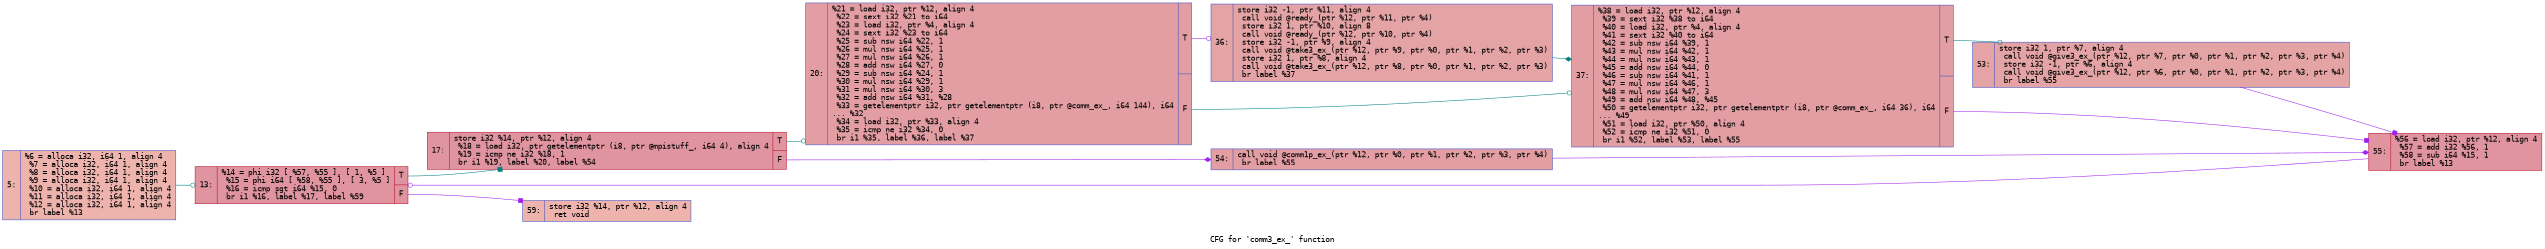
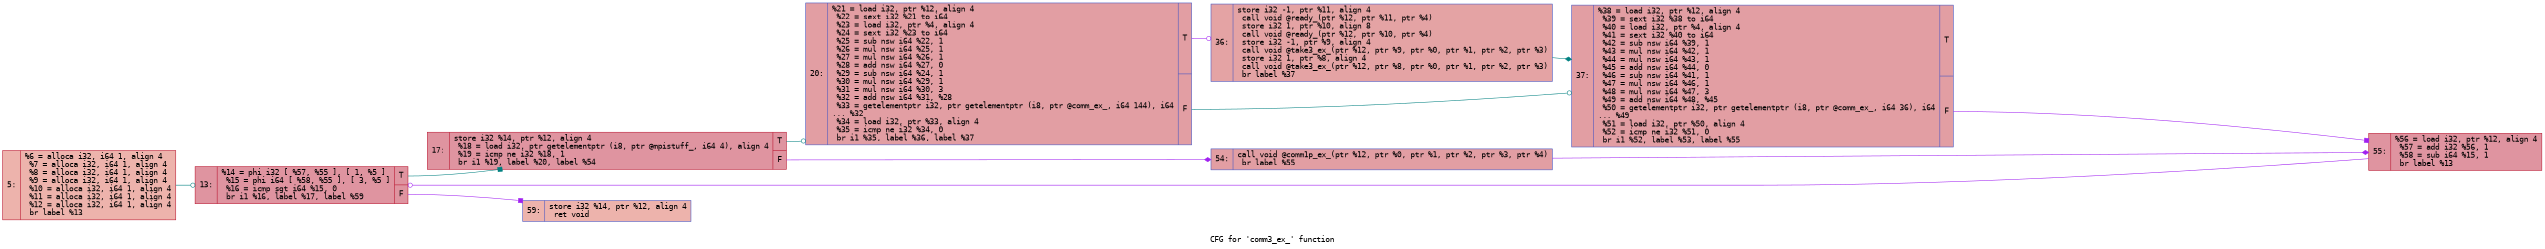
  digraph {
    fontname="DejaVu Sans Mono"
    label="CFG for 'comm3_ex_' function"
    rankdir=LR
    node [color="#3d50c3ff" fillcolor="#b70d2870" fontname="DejaVu Sans Mono" shape=record style=filled]
    edge [arrowhead=odot color=purple fontname="DejaVu Sans Mono"]
-   n1 [fillcolor="#d6524470" label="{5:\l|  %6 = alloca i32, i64 1, align 4\l  %7 = alloca i32, i64 1, align 4\l  %8 = alloca i32, i64 1, align 4\l  %9 = alloca i32, i64 1, align 4\l  %10 = alloca i32, i64 1, align 4\l  %11 = alloca i32, i64 1, align 4\l  %12 = alloca i32, i64 1, align 4\l  br label %13\l}"]
+   n1 [color="#b70d28ff" fillcolor="#d6524470" label="{5:\l|  %6 = alloca i32, i64 1, align 4\l  %7 = alloca i32, i64 1, align 4\l  %8 = alloca i32, i64 1, align 4\l  %9 = alloca i32, i64 1, align 4\l  %10 = alloca i32, i64 1, align 4\l  %11 = alloca i32, i64 1, align 4\l  %12 = alloca i32, i64 1, align 4\l  br label %13\l}"]
    n2 [color="#b70d28ff" label="{13:\l|  %14 = phi i32 [ %57, %55 ], [ 1, %5 ]\l  %15 = phi i64 [ %58, %55 ], [ 3, %5 ]\l  %16 = icmp sgt i64 %15, 0\l  br i1 %16, label %17, label %59\l|{<s0>T|<s1>F}}"]
    n3 [color="#b70d28ff" label="{17:\l|  store i32 %14, ptr %12, align 4\l  %18 = load i32, ptr getelementptr (i8, ptr @mpistuff_, i64 4), align 4\l  %19 = icmp ne i32 %18, 1\l  br i1 %19, label %20, label %54\l|{<s0>T|<s1>F}}"]
    n4 [fillcolor="#d6524470" label="{59:\l|  store i32 %14, ptr %12, align 4\l  ret void\l}"]
    n5 [fillcolor="#be242e70" label="{20:\l|  %21 = load i32, ptr %12, align 4\l  %22 = sext i32 %21 to i64\l  %23 = load i32, ptr %4, align 4\l  %24 = sext i32 %23 to i64\l  %25 = sub nsw i64 %22, 1\l  %26 = mul nsw i64 %25, 1\l  %27 = mul nsw i64 %26, 1\l  %28 = add nsw i64 %27, 0\l  %29 = sub nsw i64 %24, 1\l  %30 = mul nsw i64 %29, 1\l  %31 = mul nsw i64 %30, 3\l  %32 = add nsw i64 %31, %28\l  %33 = getelementptr i32, ptr getelementptr (i8, ptr @comm_ex_, i64 144), i64\l... %32\l  %34 = load i32, ptr %33, align 4\l  %35 = icmp ne i32 %34, 0\l  br i1 %35, label %36, label %37\l|{<s0>T|<s1>F}}"]
    n6 [fillcolor="#be242e70" label="{54:\l|  call void @comm1p_ex_(ptr %12, ptr %0, ptr %1, ptr %2, ptr %3, ptr %4)\l  br label %55\l}"]
    n7 [fillcolor="#c32e3170" label="{36:\l|  store i32 -1, ptr %11, align 4\l  call void @ready_(ptr %12, ptr %11, ptr %4)\l  store i32 1, ptr %10, align 8\l  call void @ready_(ptr %12, ptr %10, ptr %4)\l  store i32 -1, ptr %9, align 4\l  call void @take3_ex_(ptr %12, ptr %9, ptr %0, ptr %1, ptr %2, ptr %3)\l  store i32 1, ptr %8, align 4\l  call void @take3_ex_(ptr %12, ptr %8, ptr %0, ptr %1, ptr %2, ptr %3)\l  br label %37\l}"]
    n8 [fillcolor="#be242e70" label="{37:\l|  %38 = load i32, ptr %12, align 4\l  %39 = sext i32 %38 to i64\l  %40 = load i32, ptr %4, align 4\l  %41 = sext i32 %40 to i64\l  %42 = sub nsw i64 %39, 1\l  %43 = mul nsw i64 %42, 1\l  %44 = mul nsw i64 %43, 1\l  %45 = add nsw i64 %44, 0\l  %46 = sub nsw i64 %41, 1\l  %47 = mul nsw i64 %46, 1\l  %48 = mul nsw i64 %47, 3\l  %49 = add nsw i64 %48, %45\l  %50 = getelementptr i32, ptr getelementptr (i8, ptr @comm_ex_, i64 36), i64\l... %49\l  %51 = load i32, ptr %50, align 4\l  %52 = icmp ne i32 %51, 0\l  br i1 %52, label %53, label %55\l|{<s0>T|<s1>F}}"]
    n9 [color="#b70d28ff" label="{55:\l|  %56 = load i32, ptr %12, align 4\l  %57 = add i32 %56, 1\l  %58 = sub i64 %15, 1\l  br label %13\l}"]
-   n10 [fillcolor="#c32e3170" label="{53:\l|  store i32 1, ptr %7, align 4\l  call void @give3_ex_(ptr %12, ptr %7, ptr %0, ptr %1, ptr %2, ptr %3, ptr %4)\l  store i32 -1, ptr %6, align 4\l  call void @give3_ex_(ptr %12, ptr %6, ptr %0, ptr %1, ptr %2, ptr %3, ptr %4)\l  br label %55\l}"]
    n1 -> n2 [color=teal]
    n2 -> n3 [arrowhead=box color=teal tailport=s0]
    n2 -> n4 [arrowhead=box tailport=s1]
    n3 -> n5 [color=teal tailport=s0]
    n3 -> n6 [arrowhead=diamond tailport=s1]
    n5 -> n7 [tailport=s0]
    n5 -> n8 [color=teal tailport=s1]
    n6 -> n9 [arrowhead=diamond]
    n7 -> n8 [arrowhead=diamond color=teal]
    n8 -> n9 [arrowhead=box tailport=s1]
-   n8 -> n10 [color=teal tailport=s0]
    n9 -> n2
-   n10 -> n9 [arrowhead=box]
  }
